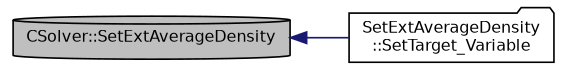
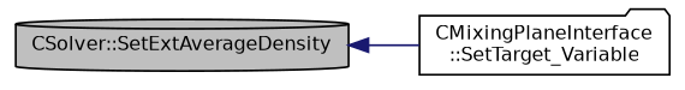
  digraph {
    rankdir=LR
    fontname="DejaVu Sans"
    node [color=black fontname="DejaVu Sans" fontsize=10 style=filled]
    n1 [fillcolor=grey75 fontcolor=black height=0.2 label="CSolver::SetExtAverageDensity" shape=cylinder width=0.4]
-   n2 [fillcolor=white height=0.2 label="SetExtAverageDensity\l::SetTarget_Variable" shape=folder width=0.4]
+   n2 [fillcolor=white height=0.2 label="CMixingPlaneInterface\l::SetTarget_Variable" shape=folder width=0.4]
    n1 -> n2 [color=midnightblue dir=back fontname="DejaVu Sans" fontsize=10 labelfontname=Helvetica labelfontsize=10 style=solid]
  }
